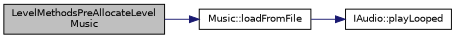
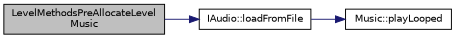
  digraph {
    rankdir=LR
    node [color=black fillcolor=white fontname=Helvetica fontsize=10 shape=record style=filled]
    edge [color=midnightblue fontname=Helvetica fontsize=10 labelfontname=Helvetica labelfontsize=10 style=solid]
    n1 [fillcolor=grey75 fontcolor=black height=0.2 label="LevelMethodsPreAllocateLevel\lMusic" width=0.4]
-   n2 [height=0.2 label="Music::loadFromFile" width=0.4]
-   n3 [height=0.2 label="IAudio::playLooped" width=0.4]
+   n2 [height=0.2 label="IAudio::loadFromFile" width=0.4]
+   n3 [height=0.2 label="Music::playLooped" width=0.4]
    n1 -> n2
    n2 -> n3
  }
